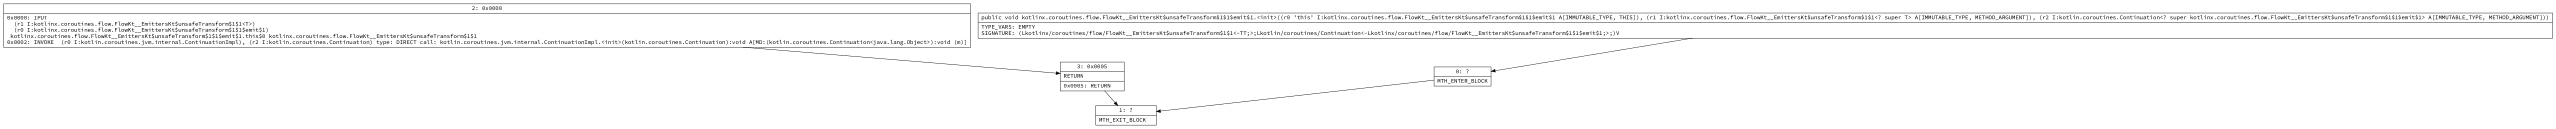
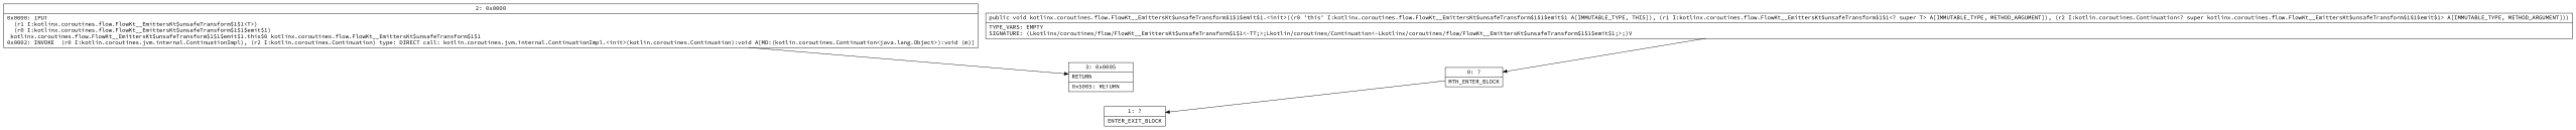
  digraph {
    fontname="Source Code Pro"
    node [fontname="Source Code Pro" shape=record]
    edge [fontname="Source Code Pro"]
    n1 [label="{0\:\ ?|MTH_ENTER_BLOCK\l}"]
-   n2 [label="{1\:\ ?|MTH_EXIT_BLOCK\l}"]
+   n2 [label="{1\:\ ?|ENTER_EXIT_BLOCK\l}"]
    n3 [label="{2\:\ 0x0000|0x0000: IPUT  \l  (r1 I:kotlinx.coroutines.flow.FlowKt__EmittersKt$unsafeTransform$1$1\<T\>)\l  (r0 I:kotlinx.coroutines.flow.FlowKt__EmittersKt$unsafeTransform$1$1$emit$1)\l kotlinx.coroutines.flow.FlowKt__EmittersKt$unsafeTransform$1$1$emit$1.this$0 kotlinx.coroutines.flow.FlowKt__EmittersKt$unsafeTransform$1$1 \l0x0002: INVOKE  (r0 I:kotlin.coroutines.jvm.internal.ContinuationImpl), (r2 I:kotlin.coroutines.Continuation) type: DIRECT call: kotlin.coroutines.jvm.internal.ContinuationImpl.\<init\>(kotlin.coroutines.Continuation):void A[MD:(kotlin.coroutines.Continuation\<java.lang.Object\>):void (m)]\l}"]
-   n4 [label="{3\:\ 0x0005|RETURN\l|0x0005: RETURN   \l}"]
+   n4 [label="{3\:\ 0x0005|RETURN\l|0x5005: RETURN   \l}"]
    n5 [label="{public void kotlinx.coroutines.flow.FlowKt__EmittersKt$unsafeTransform$1$1$emit$1.\<init\>((r0 'this' I:kotlinx.coroutines.flow.FlowKt__EmittersKt$unsafeTransform$1$1$emit$1 A[IMMUTABLE_TYPE, THIS]), (r1 I:kotlinx.coroutines.flow.FlowKt__EmittersKt$unsafeTransform$1$1\<? super T\> A[IMMUTABLE_TYPE, METHOD_ARGUMENT]), (r2 I:kotlin.coroutines.Continuation\<? super kotlinx.coroutines.flow.FlowKt__EmittersKt$unsafeTransform$1$1$emit$1\> A[IMMUTABLE_TYPE, METHOD_ARGUMENT]))  | TYPE_VARS: EMPTY\lSIGNATURE: (Lkotlinx\/coroutines\/flow\/FlowKt__EmittersKt$unsafeTransform$1$1\<\-TT;\>;Lkotlin\/coroutines\/Continuation\<\-Lkotlinx\/coroutines\/flow\/FlowKt__EmittersKt$unsafeTransform$1$1$emit$1;\>;)V\l}"]
    n1 -> n2
    n3 -> n4
-   n4 -> n2
    n5 -> n1
  }
